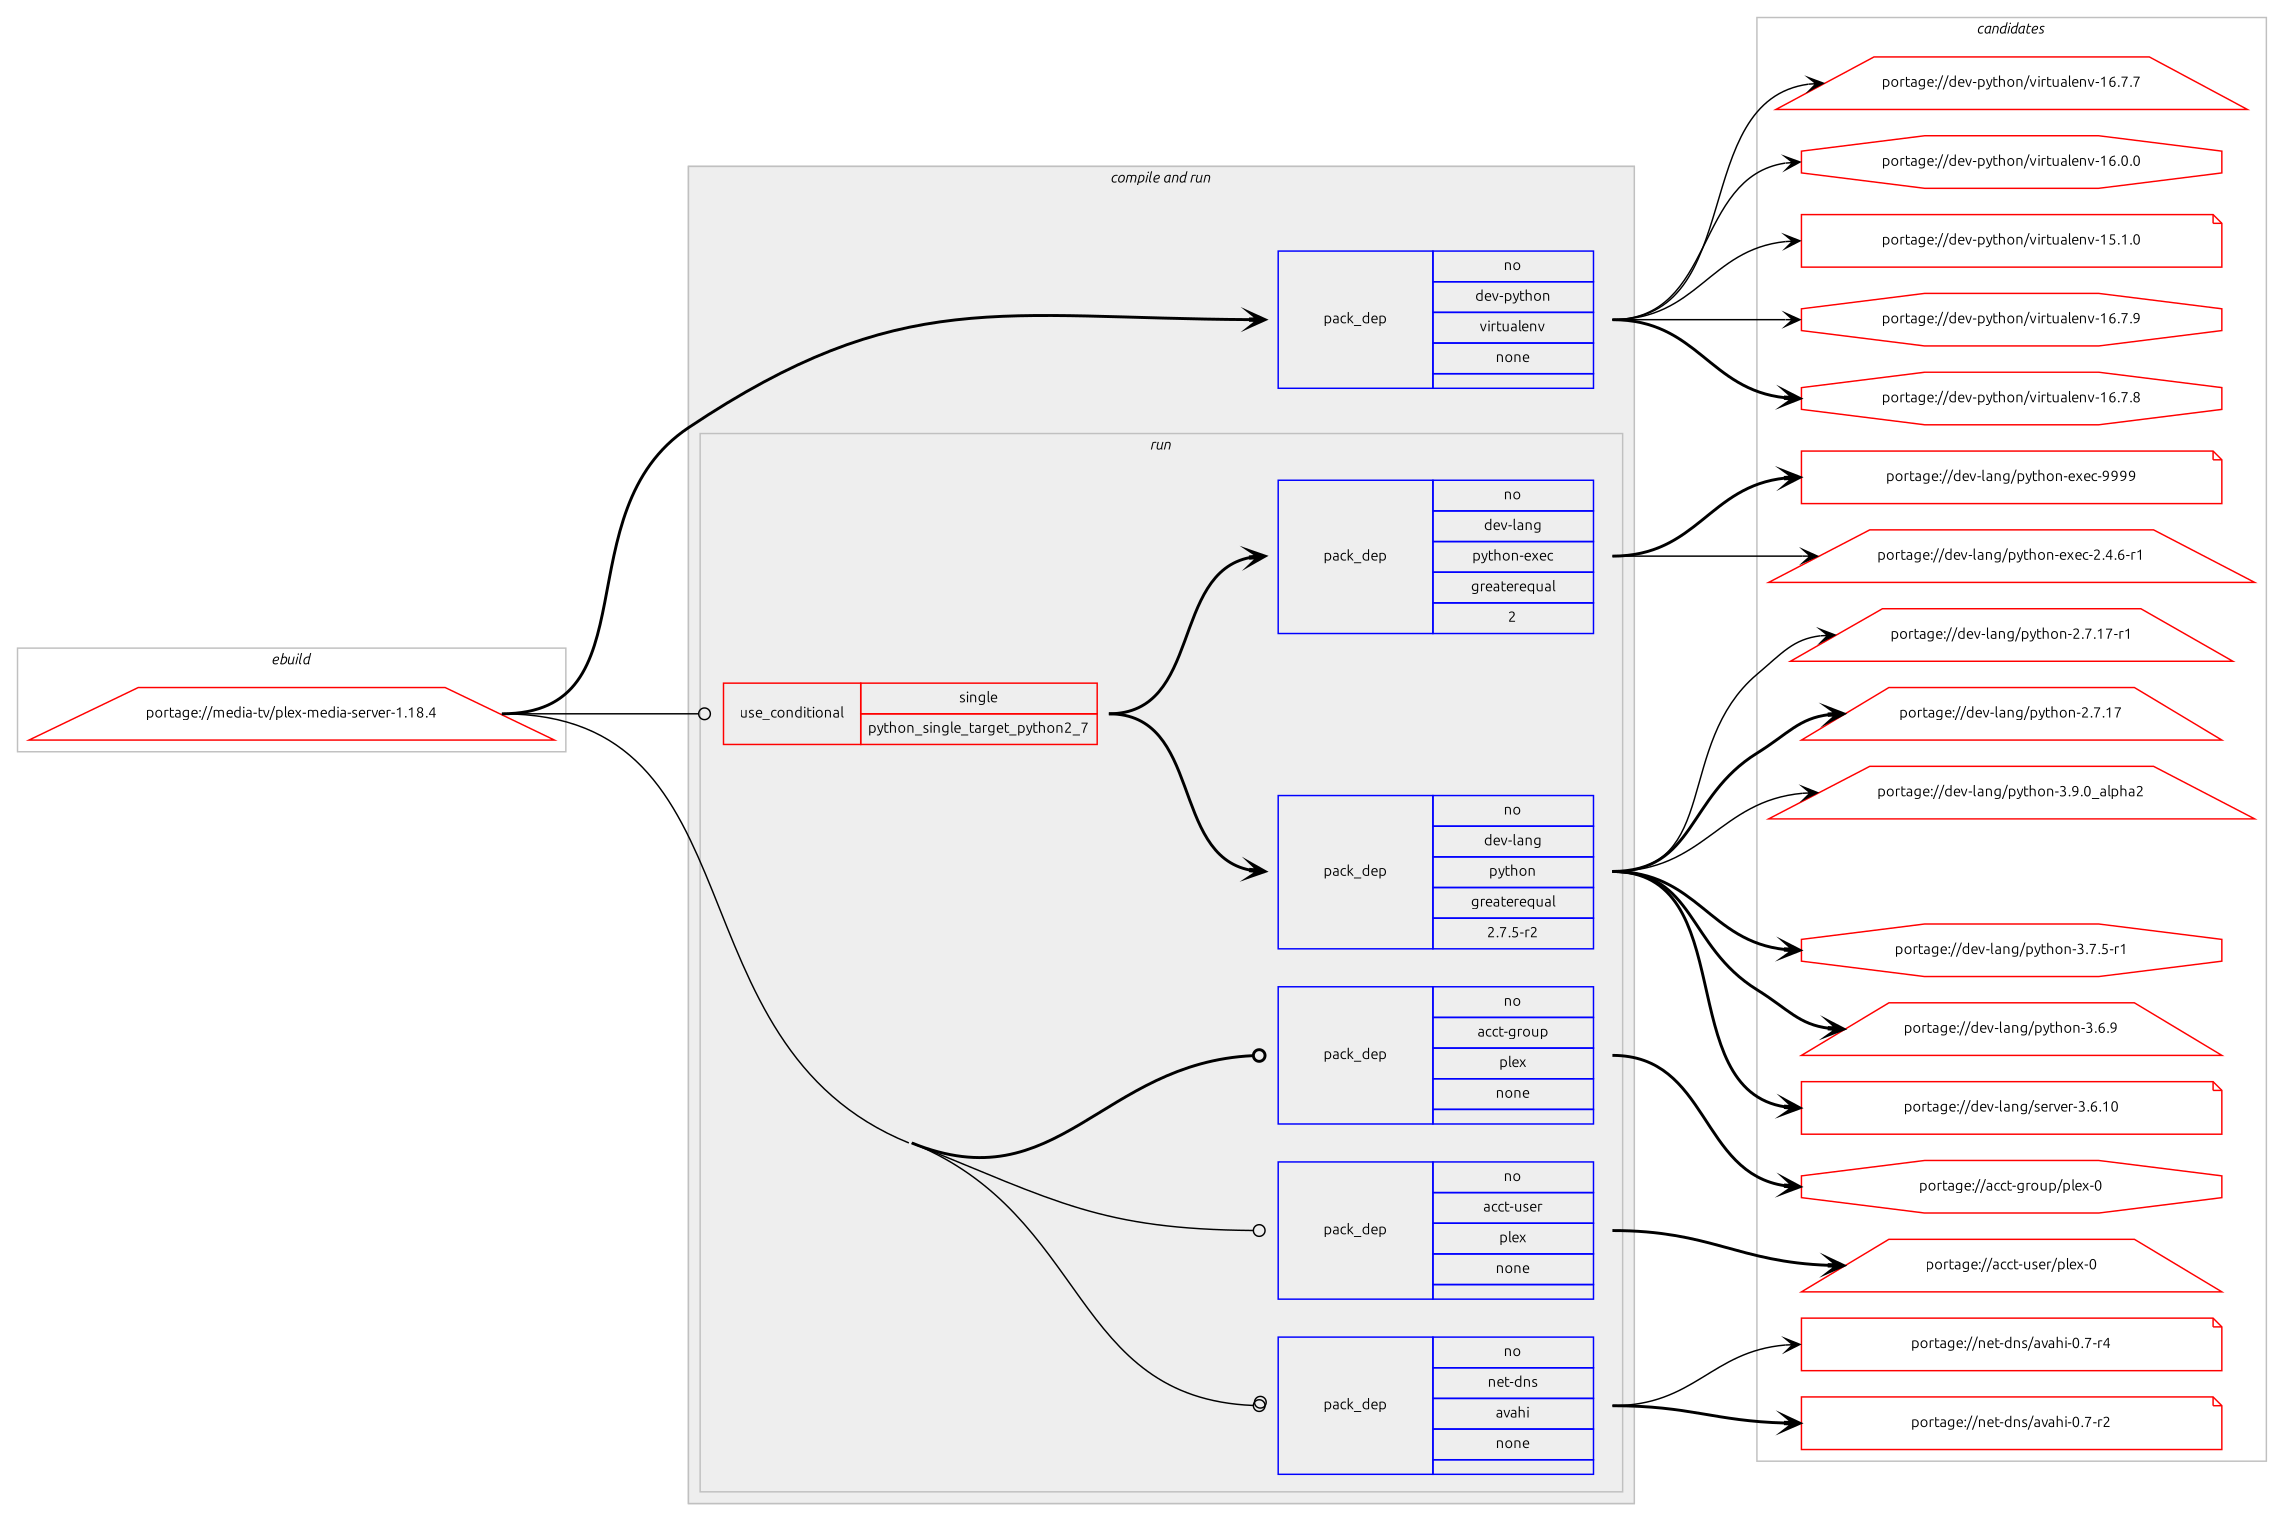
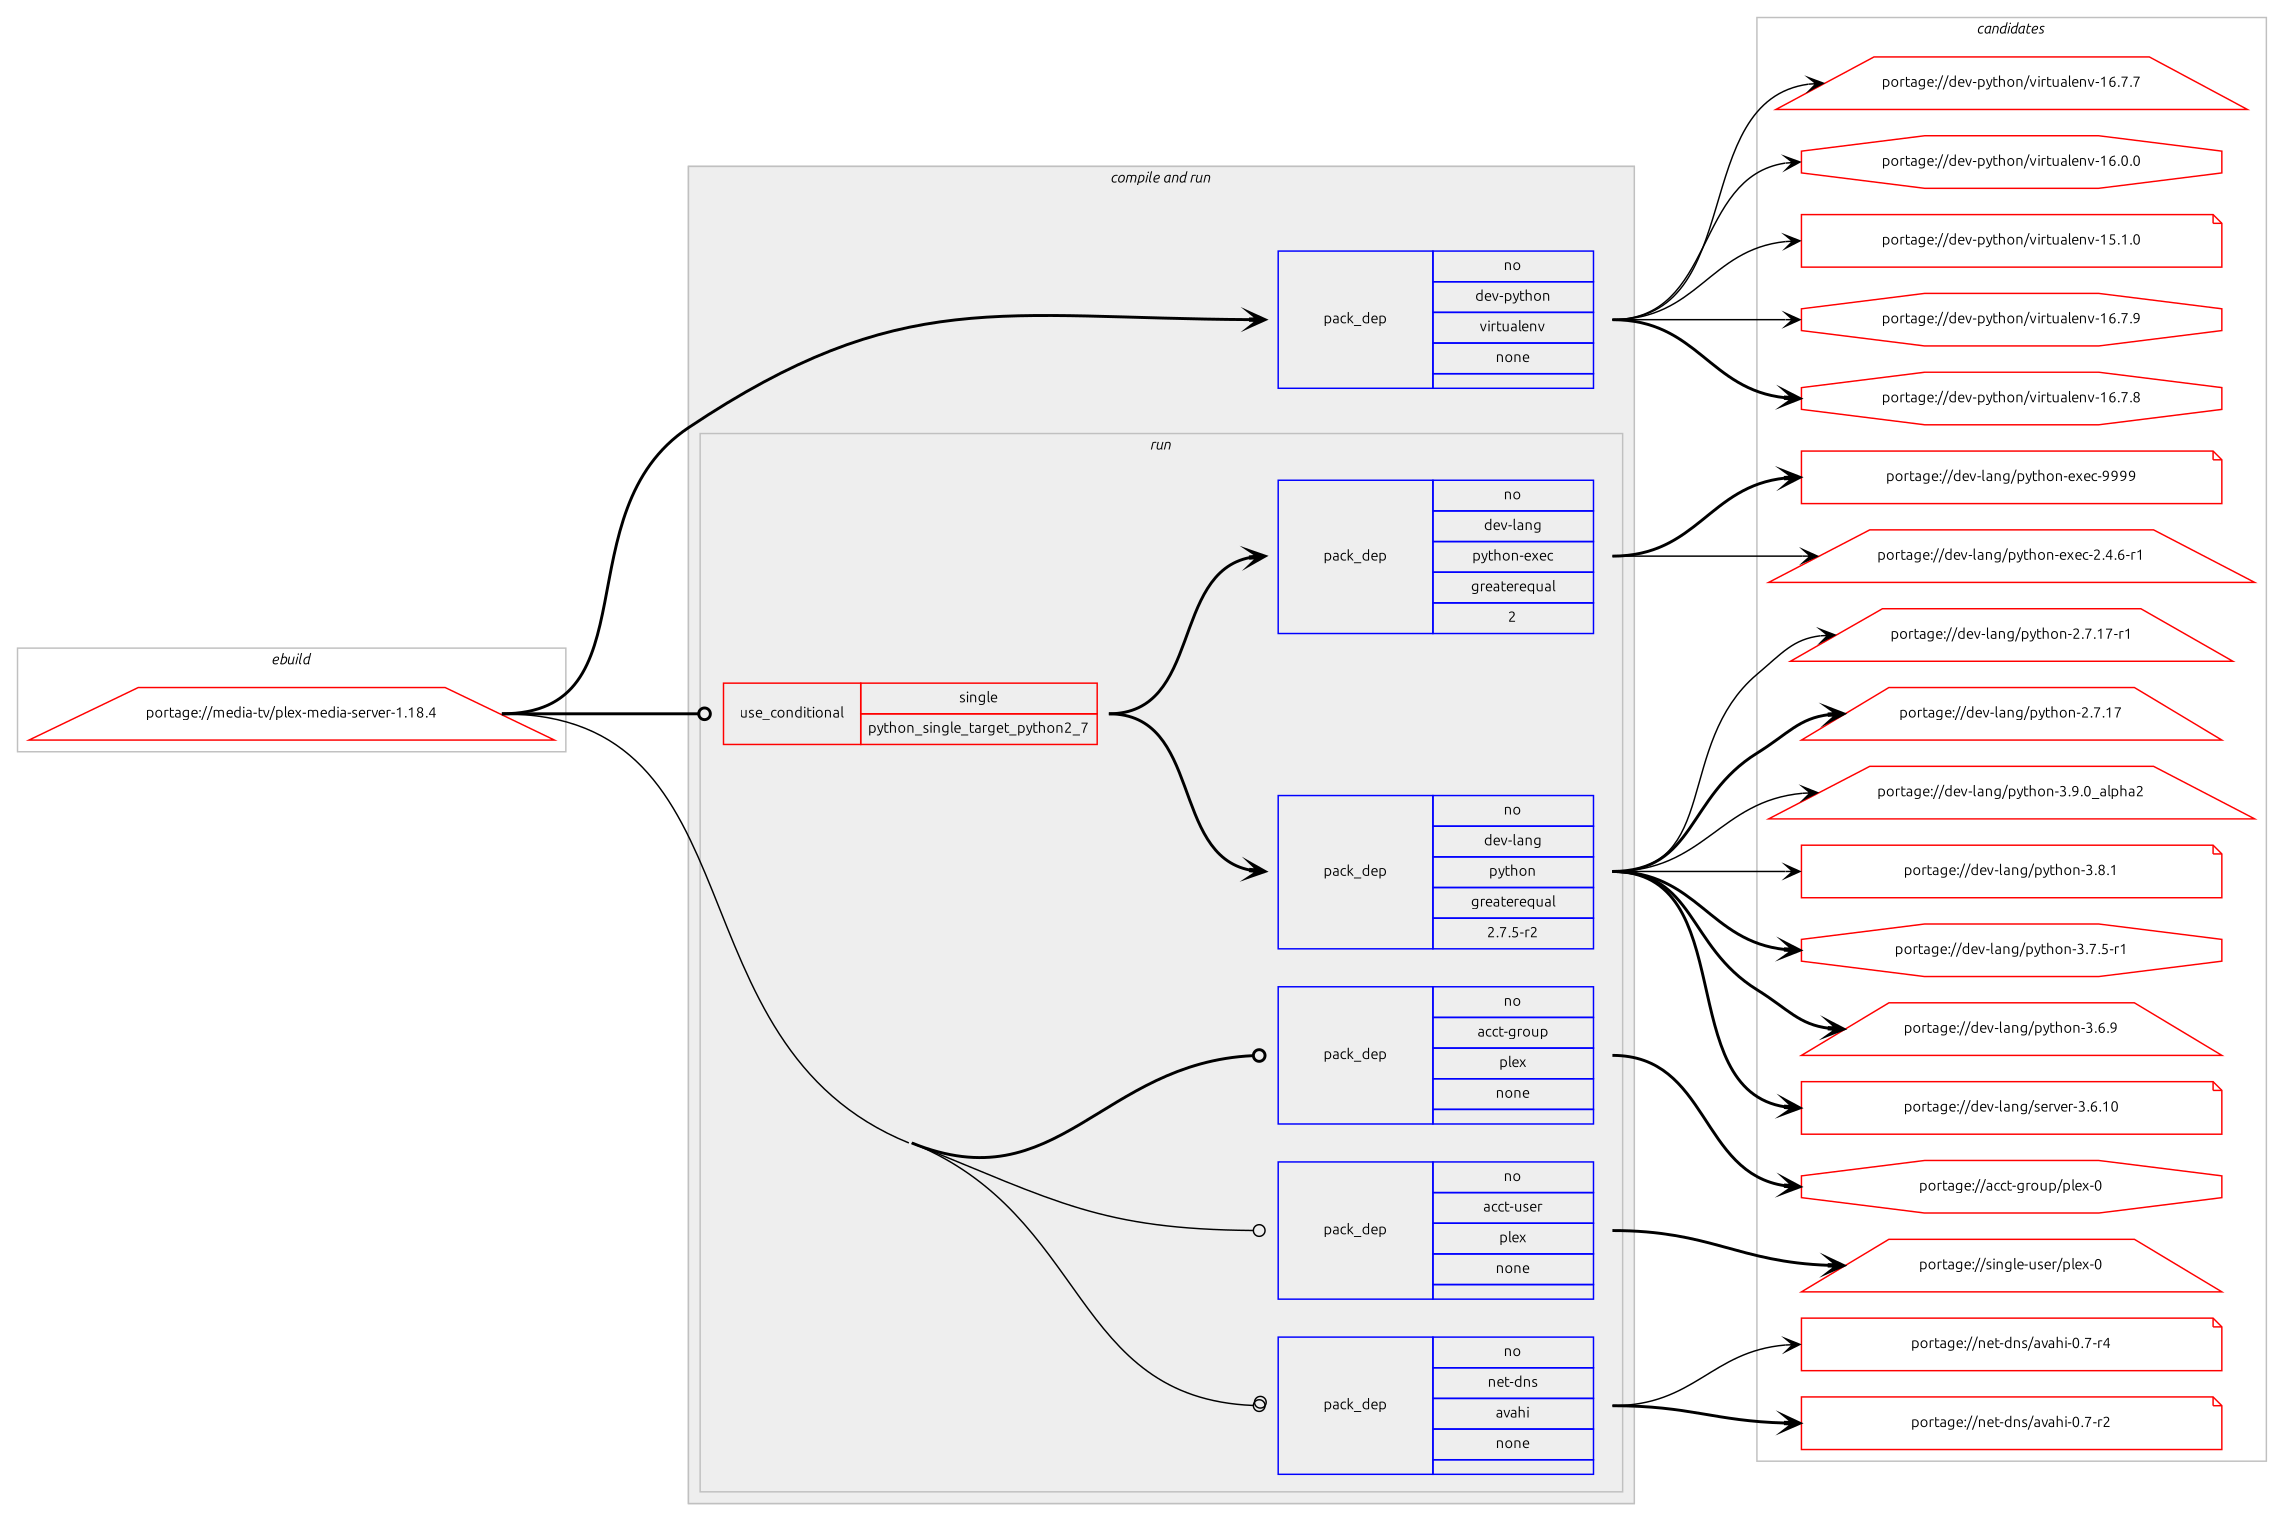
  digraph {
    compound=true
    concentrate=true
    fontname=Ubuntu
    fontsize=10
    newrank=true
    rankdir=LR
    ranksep=1.5
    node [color=red fontname=Ubuntu fontsize=10 shape=trapezium]
    edge [arrowhead=vee fontname=Ubuntu headport=w style=bold tailport=e weight=100]
    n1 [label="portage://media-tv/plex-media-server-1.18.4" width=4]
    n2 [color=blue label=<<TABLE BORDER="0" CELLBORDER="1" CELLSPACING="0" CELLPADDING="4" WIDTH="220"><TR><TD ROWSPAN="6" CELLPADDING="30">pack_dep</TD></TR><TR><TD WIDTH="110">no</TD></TR><TR><TD>dev-python</TD></TR><TR><TD>virtualenv</TD></TR><TR><TD>none</TD></TR><TR><TD></TD></TR></TABLE>> shape=none]
    n3 [color=blue label=<<TABLE BORDER="0" CELLBORDER="1" CELLSPACING="0" CELLPADDING="4" WIDTH="220"><TR><TD ROWSPAN="6" CELLPADDING="30">pack_dep</TD></TR><TR><TD WIDTH="110">no</TD></TR><TR><TD>dev-lang</TD></TR><TR><TD>python</TD></TR><TR><TD>greaterequal</TD></TR><TR><TD>2.7.5-r2</TD></TR></TABLE>> shape=none]
    n4 [color=blue label=<<TABLE BORDER="0" CELLBORDER="1" CELLSPACING="0" CELLPADDING="4" WIDTH="220"><TR><TD ROWSPAN="6" CELLPADDING="30">pack_dep</TD></TR><TR><TD WIDTH="110">no</TD></TR><TR><TD>dev-lang</TD></TR><TR><TD>python-exec</TD></TR><TR><TD>greaterequal</TD></TR><TR><TD>2</TD></TR></TABLE>> shape=none]
    n5 [label=<<TABLE BORDER="0" CELLBORDER="1" CELLSPACING="0" CELLPADDING="4"><TR><TD ROWSPAN="3" CELLPADDING="10">use_conditional</TD></TR><TR><TD>single</TD></TR><TR><TD>python_single_target_python2_7</TD></TR></TABLE>> shape=none]
    n6 [color=blue label=<<TABLE BORDER="0" CELLBORDER="1" CELLSPACING="0" CELLPADDING="4" WIDTH="220"><TR><TD ROWSPAN="6" CELLPADDING="30">pack_dep</TD></TR><TR><TD WIDTH="110">no</TD></TR><TR><TD>acct-group</TD></TR><TR><TD>plex</TD></TR><TR><TD>none</TD></TR><TR><TD></TD></TR></TABLE>> shape=none]
    n7 [color=blue label=<<TABLE BORDER="0" CELLBORDER="1" CELLSPACING="0" CELLPADDING="4" WIDTH="220"><TR><TD ROWSPAN="6" CELLPADDING="30">pack_dep</TD></TR><TR><TD WIDTH="110">no</TD></TR><TR><TD>acct-user</TD></TR><TR><TD>plex</TD></TR><TR><TD>none</TD></TR><TR><TD></TD></TR></TABLE>> shape=none]
    n8 [color=blue label=<<TABLE BORDER="0" CELLBORDER="1" CELLSPACING="0" CELLPADDING="4" WIDTH="220"><TR><TD ROWSPAN="6" CELLPADDING="30">pack_dep</TD></TR><TR><TD WIDTH="110">no</TD></TR><TR><TD>net-dns</TD></TR><TR><TD>avahi</TD></TR><TR><TD>none</TD></TR><TR><TD></TD></TR></TABLE>> shape=none]
    n9 [label="portage://dev-python/virtualenv-16.7.9" shape=octagon width=4]
    n10 [label="portage://dev-python/virtualenv-16.7.8" shape=octagon width=4]
    n11 [label="portage://dev-python/virtualenv-16.7.7" width=4]
    n12 [label="portage://dev-python/virtualenv-16.0.0" shape=octagon width=4]
    n13 [label="portage://dev-python/virtualenv-15.1.0" shape=note width=4]
    n14 [label="portage://dev-lang/python-3.9.0_alpha2" width=4]
+   n15 [label="portage://dev-lang/python-3.8.1" shape=note width=4]
    n16 [label="portage://dev-lang/python-3.7.5-r1" shape=octagon width=4]
    n17 [label="portage://dev-lang/python-3.6.9" width=4]
    n18 [label="portage://dev-lang/server-3.6.10" shape=note width=4]
    n19 [label="portage://dev-lang/python-2.7.17-r1" width=4]
    n20 [label="portage://dev-lang/python-2.7.17" width=4]
    n21 [label="portage://dev-lang/python-exec-9999" shape=note width=4]
    n22 [label="portage://dev-lang/python-exec-2.4.6-r1" width=4]
    n23 [label="portage://acct-group/plex-0" shape=octagon width=4]
-   n24 [label="portage://acct-user/plex-0" width=4]
+   n24 [label="portage://single-user/plex-0" width=4]
    n25 [label="portage://net-dns/avahi-0.7-r4" shape=note width=4]
    n26 [label="portage://net-dns/avahi-0.7-r2" shape=note width=4]
    subgraph cluster_1 {
      color=gray
      label=<<i>ebuild</i>>
      n1
    }
    subgraph cluster_2 {
      color=gray
      label=<<i>dependencies</i>>
      subgraph cluster_3 {
        color=gray
        fillcolor="#eeeeee"
        label=<<i>compile</i>>
        style=filled
        subgraph sub_4 {
          color=gray
          fillcolor="#eeeeee"
          label=<<i>compile</i>>
          style=filled
          n2
        }
      }
      subgraph cluster_5 {
        color=gray
        fillcolor="#eeeeee"
        label=<<i>compile and run</i>>
        style=filled
      }
      subgraph cluster_6 {
        color=gray
        fillcolor="#eeeeee"
        label=<<i>run</i>>
        style=filled
        subgraph sub_7 {
          color=gray
          fillcolor="#eeeeee"
          label=<<i>run</i>>
          style=filled
          n5
          subgraph sub_8 {
            color=gray
            fillcolor="#eeeeee"
            label=<<i>run</i>>
            style=filled
            n3
          }
          subgraph sub_9 {
            color=gray
            fillcolor="#eeeeee"
            label=<<i>run</i>>
            style=filled
            n4
          }
        }
        subgraph sub_10 {
          color=gray
          fillcolor="#eeeeee"
          label=<<i>run</i>>
          style=filled
          n6
        }
        subgraph sub_11 {
          color=gray
          fillcolor="#eeeeee"
          label=<<i>run</i>>
          style=filled
          n7
        }
        subgraph sub_12 {
          color=gray
          fillcolor="#eeeeee"
          label=<<i>run</i>>
          style=filled
          n8
        }
      }
    }
    subgraph cluster_13 {
      color=gray
      label=<<i>candidates</i>>
      rank=same
      subgraph sub_14 {
        color=black
        label=<<i>candidates</i>>
        nodesep=1
        rank=same
        n9
        n10
        n11
        n12
        n13
      }
      subgraph sub_15 {
        color=black
        label=<<i>candidates</i>>
        nodesep=1
        rank=same
        n14
+       n15
        n16
        n17
        n18
        n19
        n20
      }
      subgraph sub_16 {
        color=black
        label=<<i>candidates</i>>
        nodesep=1
        rank=same
        n21
        n22
      }
      subgraph sub_17 {
        color=black
        label=<<i>candidates</i>>
        nodesep=1
        rank=same
        n23
      }
      subgraph sub_18 {
        color=black
        label=<<i>candidates</i>>
        nodesep=1
        rank=same
        n24
      }
      subgraph sub_19 {
        color=black
        label=<<i>candidates</i>>
        nodesep=1
        rank=same
        n25
        n26
      }
    }
    n1 -> n2 [weight=20]
-   n1 -> n5 [arrowhead=odot style=solid weight=20]
+   n1 -> n5 [arrowhead=odot weight=20]
    n1 -> n6 [arrowhead=odot weight=20]
    n1 -> n7 [arrowhead=odot style=solid weight=20]
    n1 -> n8 [arrowhead=odot style=solid weight=20]
    n2 -> n9 [style=solid]
    n2 -> n10
    n2 -> n11 [style=solid]
    n2 -> n12 [style=solid]
    n2 -> n13 [style=solid]
    n3 -> n14 [style=solid]
+   n3 -> n15 [style=solid]
    n3 -> n16
    n3 -> n17
    n3 -> n18
    n3 -> n19 [style=solid]
    n3 -> n20
    n4 -> n21
    n4 -> n22 [style=solid]
    n5 -> n3 [weight=20]
    n5 -> n4 [weight=20]
    n6 -> n23
    n7 -> n24
    n8 -> n25 [style=solid]
    n8 -> n26
  }
